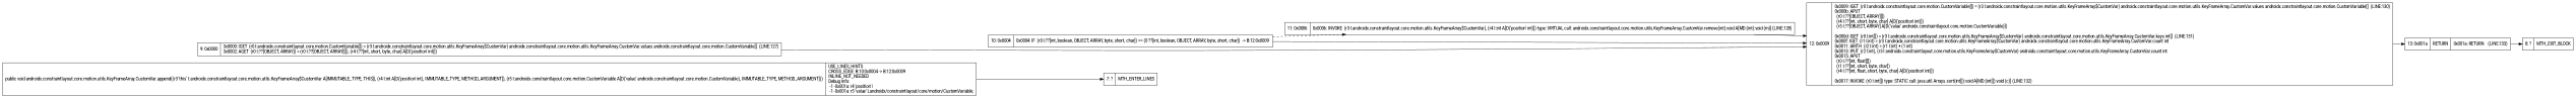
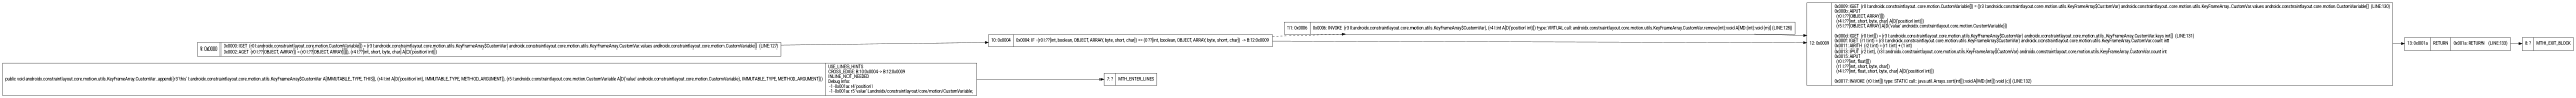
  digraph {
    fontname="Roboto Condensed"
    rankdir=LR
    node [fontname="Roboto Condensed" shape=record]
    edge [fontname="Roboto Condensed"]
    n1 [label="{7\:\ ?|MTH_ENTER_LINES\l}"]
    n2 [label="{9\:\ 0x0000|0x0000: IGET  (r0 I:androidx.constraintlayout.core.motion.CustomVariable[]) = (r3 I:androidx.constraintlayout.core.motion.utils.KeyFrameArray$CustomVar) androidx.constraintlayout.core.motion.utils.KeyFrameArray.CustomVar.values androidx.constraintlayout.core.motion.CustomVariable[]  (LINE:127)\l0x0002: AGET  (r0 I:??[OBJECT, ARRAY]) = (r0 I:??[OBJECT, ARRAY][]), (r4 I:??[int, short, byte, char] A[D('position' int)]) \l}"]
    n3 [label="{10\:\ 0x0004|0x0004: IF  (r0 I:??[int, boolean, OBJECT, ARRAY, byte, short, char]) == (0 ??[int, boolean, OBJECT, ARRAY, byte, short, char])  \-\> B:12:0x0009 \l}"]
    n4 [label="{11\:\ 0x0006|0x0006: INVOKE  (r3 I:androidx.constraintlayout.core.motion.utils.KeyFrameArray$CustomVar), (r4 I:int A[D('position' int)]) type: VIRTUAL call: androidx.constraintlayout.core.motion.utils.KeyFrameArray.CustomVar.remove(int):void A[MD:(int):void (m)] (LINE:128)\l}"]
    n5 [label="{12\:\ 0x0009|0x0009: IGET  (r0 I:androidx.constraintlayout.core.motion.CustomVariable[]) = (r3 I:androidx.constraintlayout.core.motion.utils.KeyFrameArray$CustomVar) androidx.constraintlayout.core.motion.utils.KeyFrameArray.CustomVar.values androidx.constraintlayout.core.motion.CustomVariable[]  (LINE:130)\l0x000b: APUT  \l  (r0 I:??[OBJECT, ARRAY][])\l  (r4 I:??[int, short, byte, char] A[D('position' int)])\l  (r5 I:??[OBJECT, ARRAY] A[D('value' androidx.constraintlayout.core.motion.CustomVariable)])\l \l0x000d: IGET  (r0 I:int[]) = (r3 I:androidx.constraintlayout.core.motion.utils.KeyFrameArray$CustomVar) androidx.constraintlayout.core.motion.utils.KeyFrameArray.CustomVar.keys int[]  (LINE:131)\l0x000f: IGET  (r1 I:int) = (r3 I:androidx.constraintlayout.core.motion.utils.KeyFrameArray$CustomVar) androidx.constraintlayout.core.motion.utils.KeyFrameArray.CustomVar.count int \l0x0011: ARITH  (r2 I:int) = (r1 I:int) + (1 int) \l0x0013: IPUT  (r2 I:int), (r3 I:androidx.constraintlayout.core.motion.utils.KeyFrameArray$CustomVar) androidx.constraintlayout.core.motion.utils.KeyFrameArray.CustomVar.count int \l0x0015: APUT  \l  (r0 I:??[int, float][])\l  (r1 I:??[int, short, byte, char])\l  (r4 I:??[int, float, short, byte, char] A[D('position' int)])\l \l0x0017: INVOKE  (r0 I:int[]) type: STATIC call: java.util.Arrays.sort(int[]):void A[MD:(int[]):void (c)] (LINE:132)\l}"]
    n6 [label="{13\:\ 0x001a|RETURN\l|0x001a: RETURN    (LINE:133)\l}"]
    n7 [label="{8\:\ ?|MTH_EXIT_BLOCK\l}"]
    n8 [label="{public void androidx.constraintlayout.core.motion.utils.KeyFrameArray.CustomVar.append((r3 'this' I:androidx.constraintlayout.core.motion.utils.KeyFrameArray$CustomVar A[IMMUTABLE_TYPE, THIS]), (r4 I:int A[D('position' int), IMMUTABLE_TYPE, METHOD_ARGUMENT]), (r5 I:androidx.constraintlayout.core.motion.CustomVariable A[D('value' androidx.constraintlayout.core.motion.CustomVariable), IMMUTABLE_TYPE, METHOD_ARGUMENT]))  | USE_LINES_HINTS\lCROSS_EDGE: B:10:0x0004 \-\> B:12:0x0009\lINLINE_NOT_NEEDED\lDebug Info:\l  \-1 \-0x001a: r4 'position' I\l  \-1 \-0x001a: r5 'value' Landroidx\/constraintlayout\/core\/motion\/CustomVariable;\l}"]
-   n2 -> n5
+   n2 -> n3
    n3 -> n4 [style=dashed]
    n3 -> n5
    n4 -> n5
    n5 -> n6
    n6 -> n7
    n8 -> n1
  }
